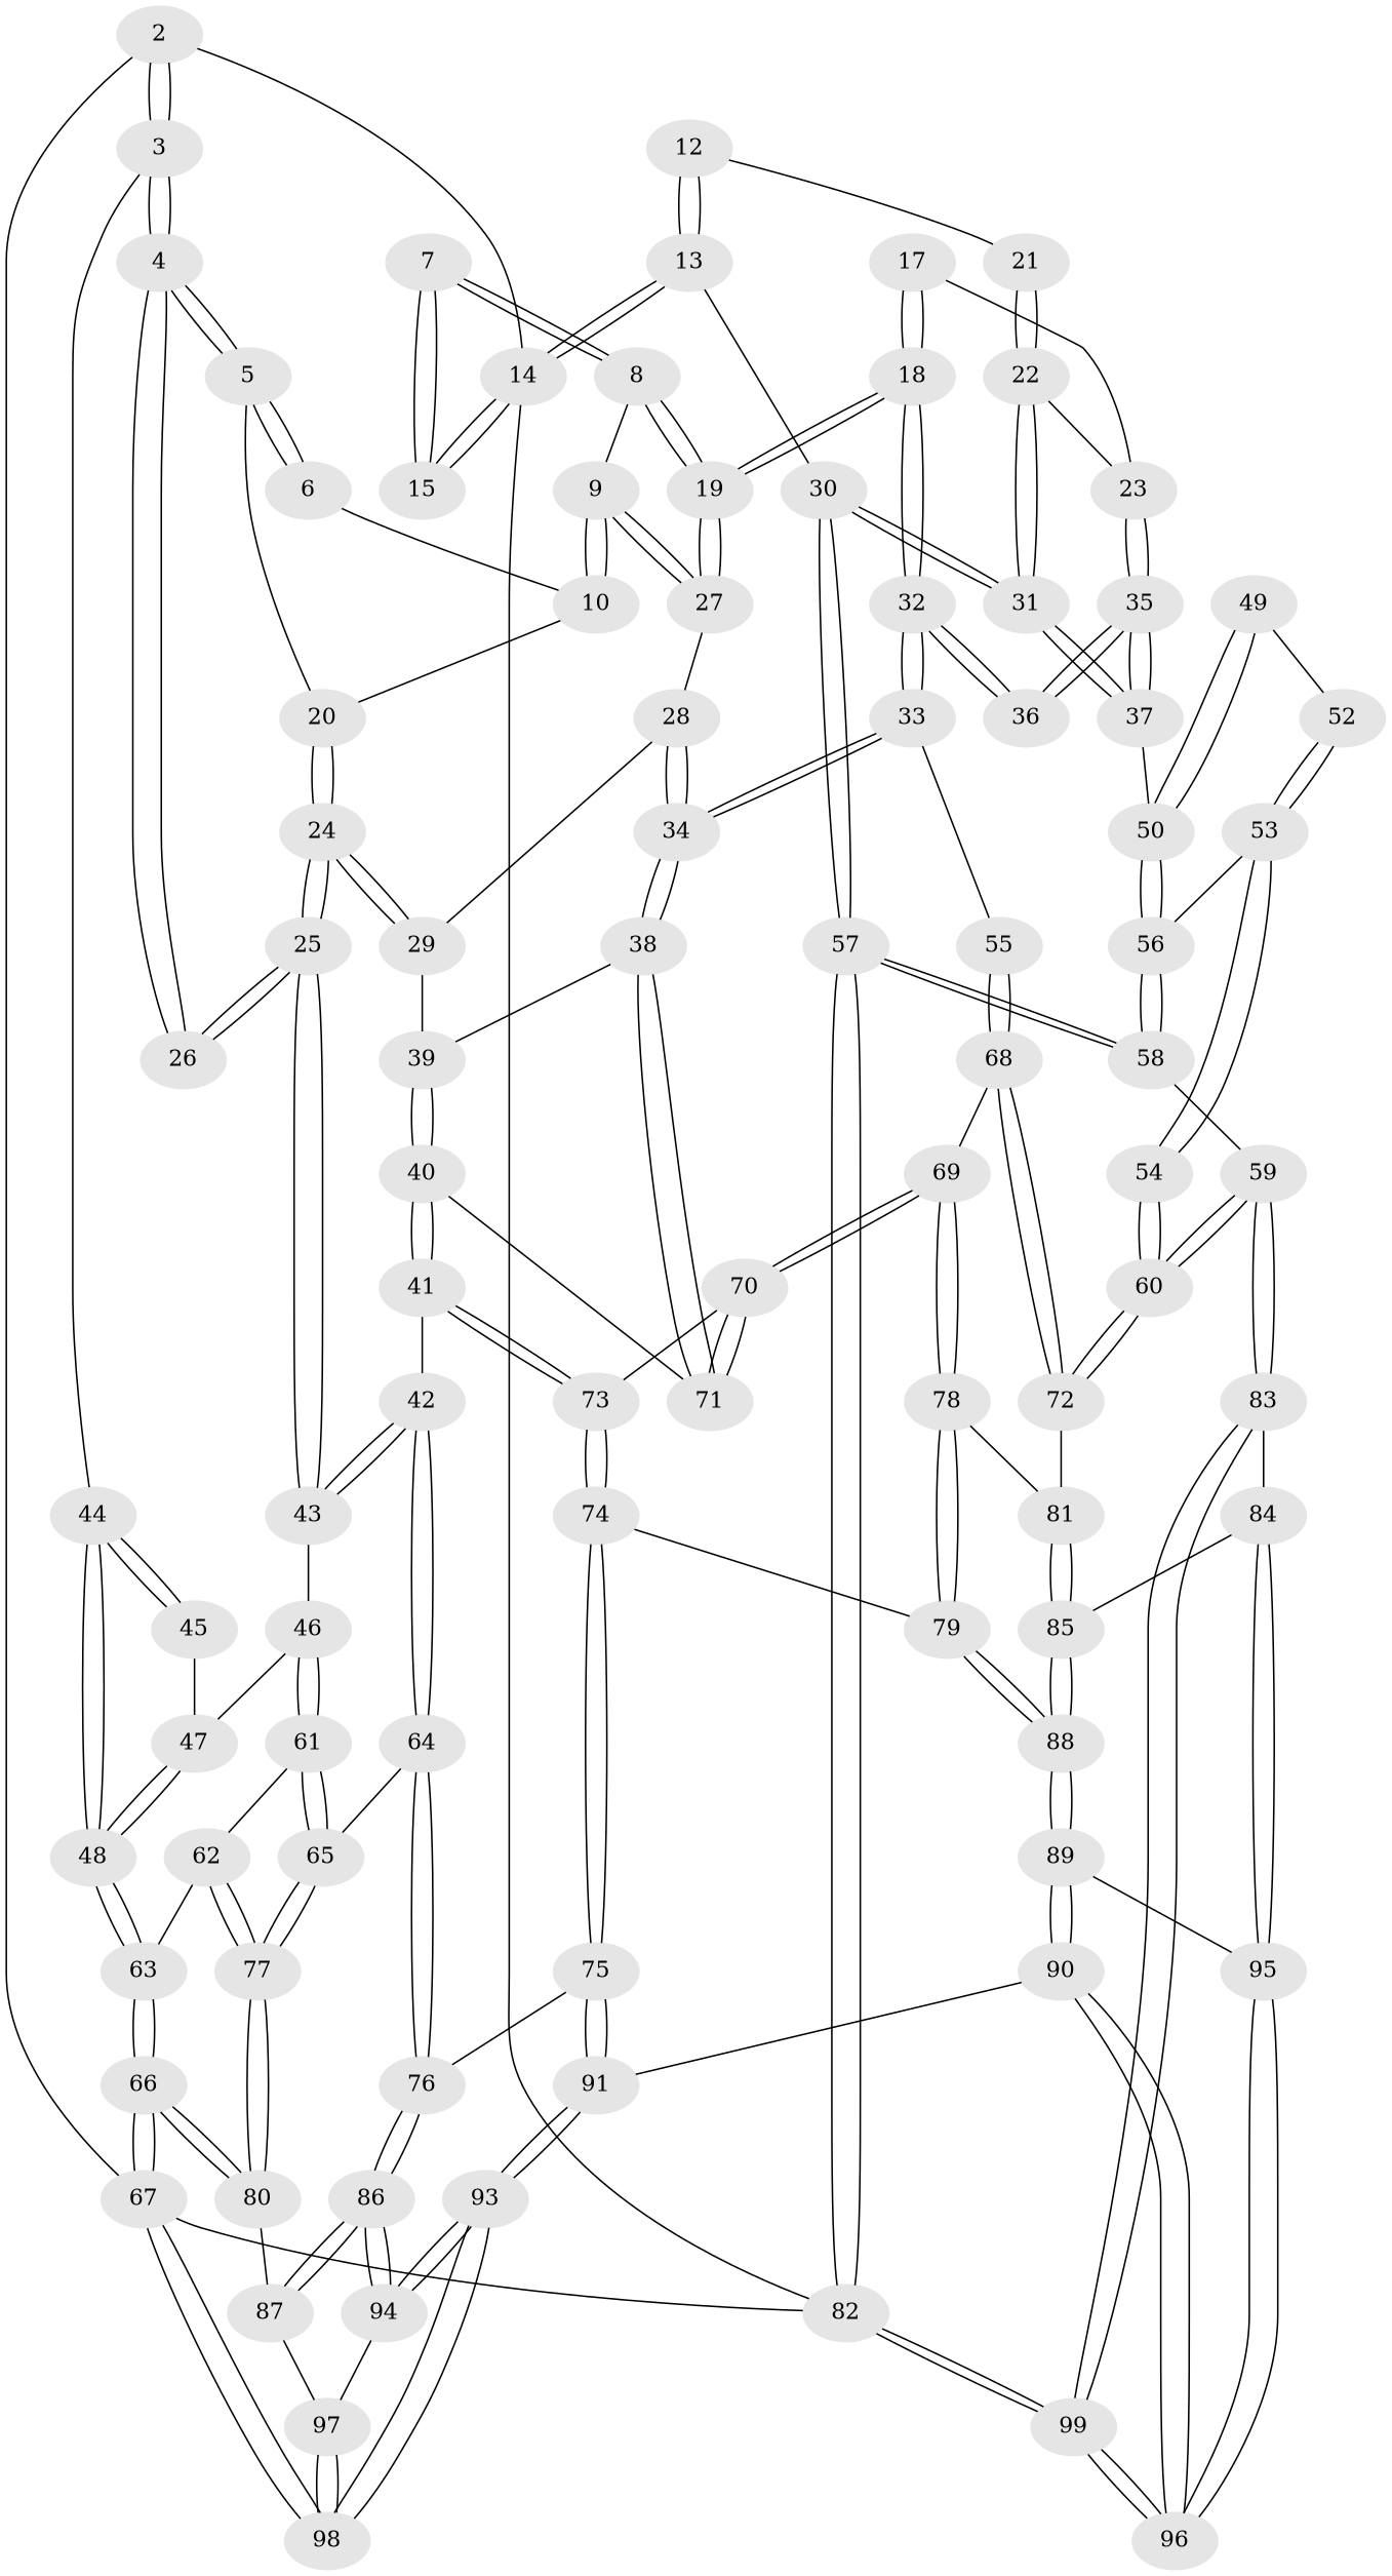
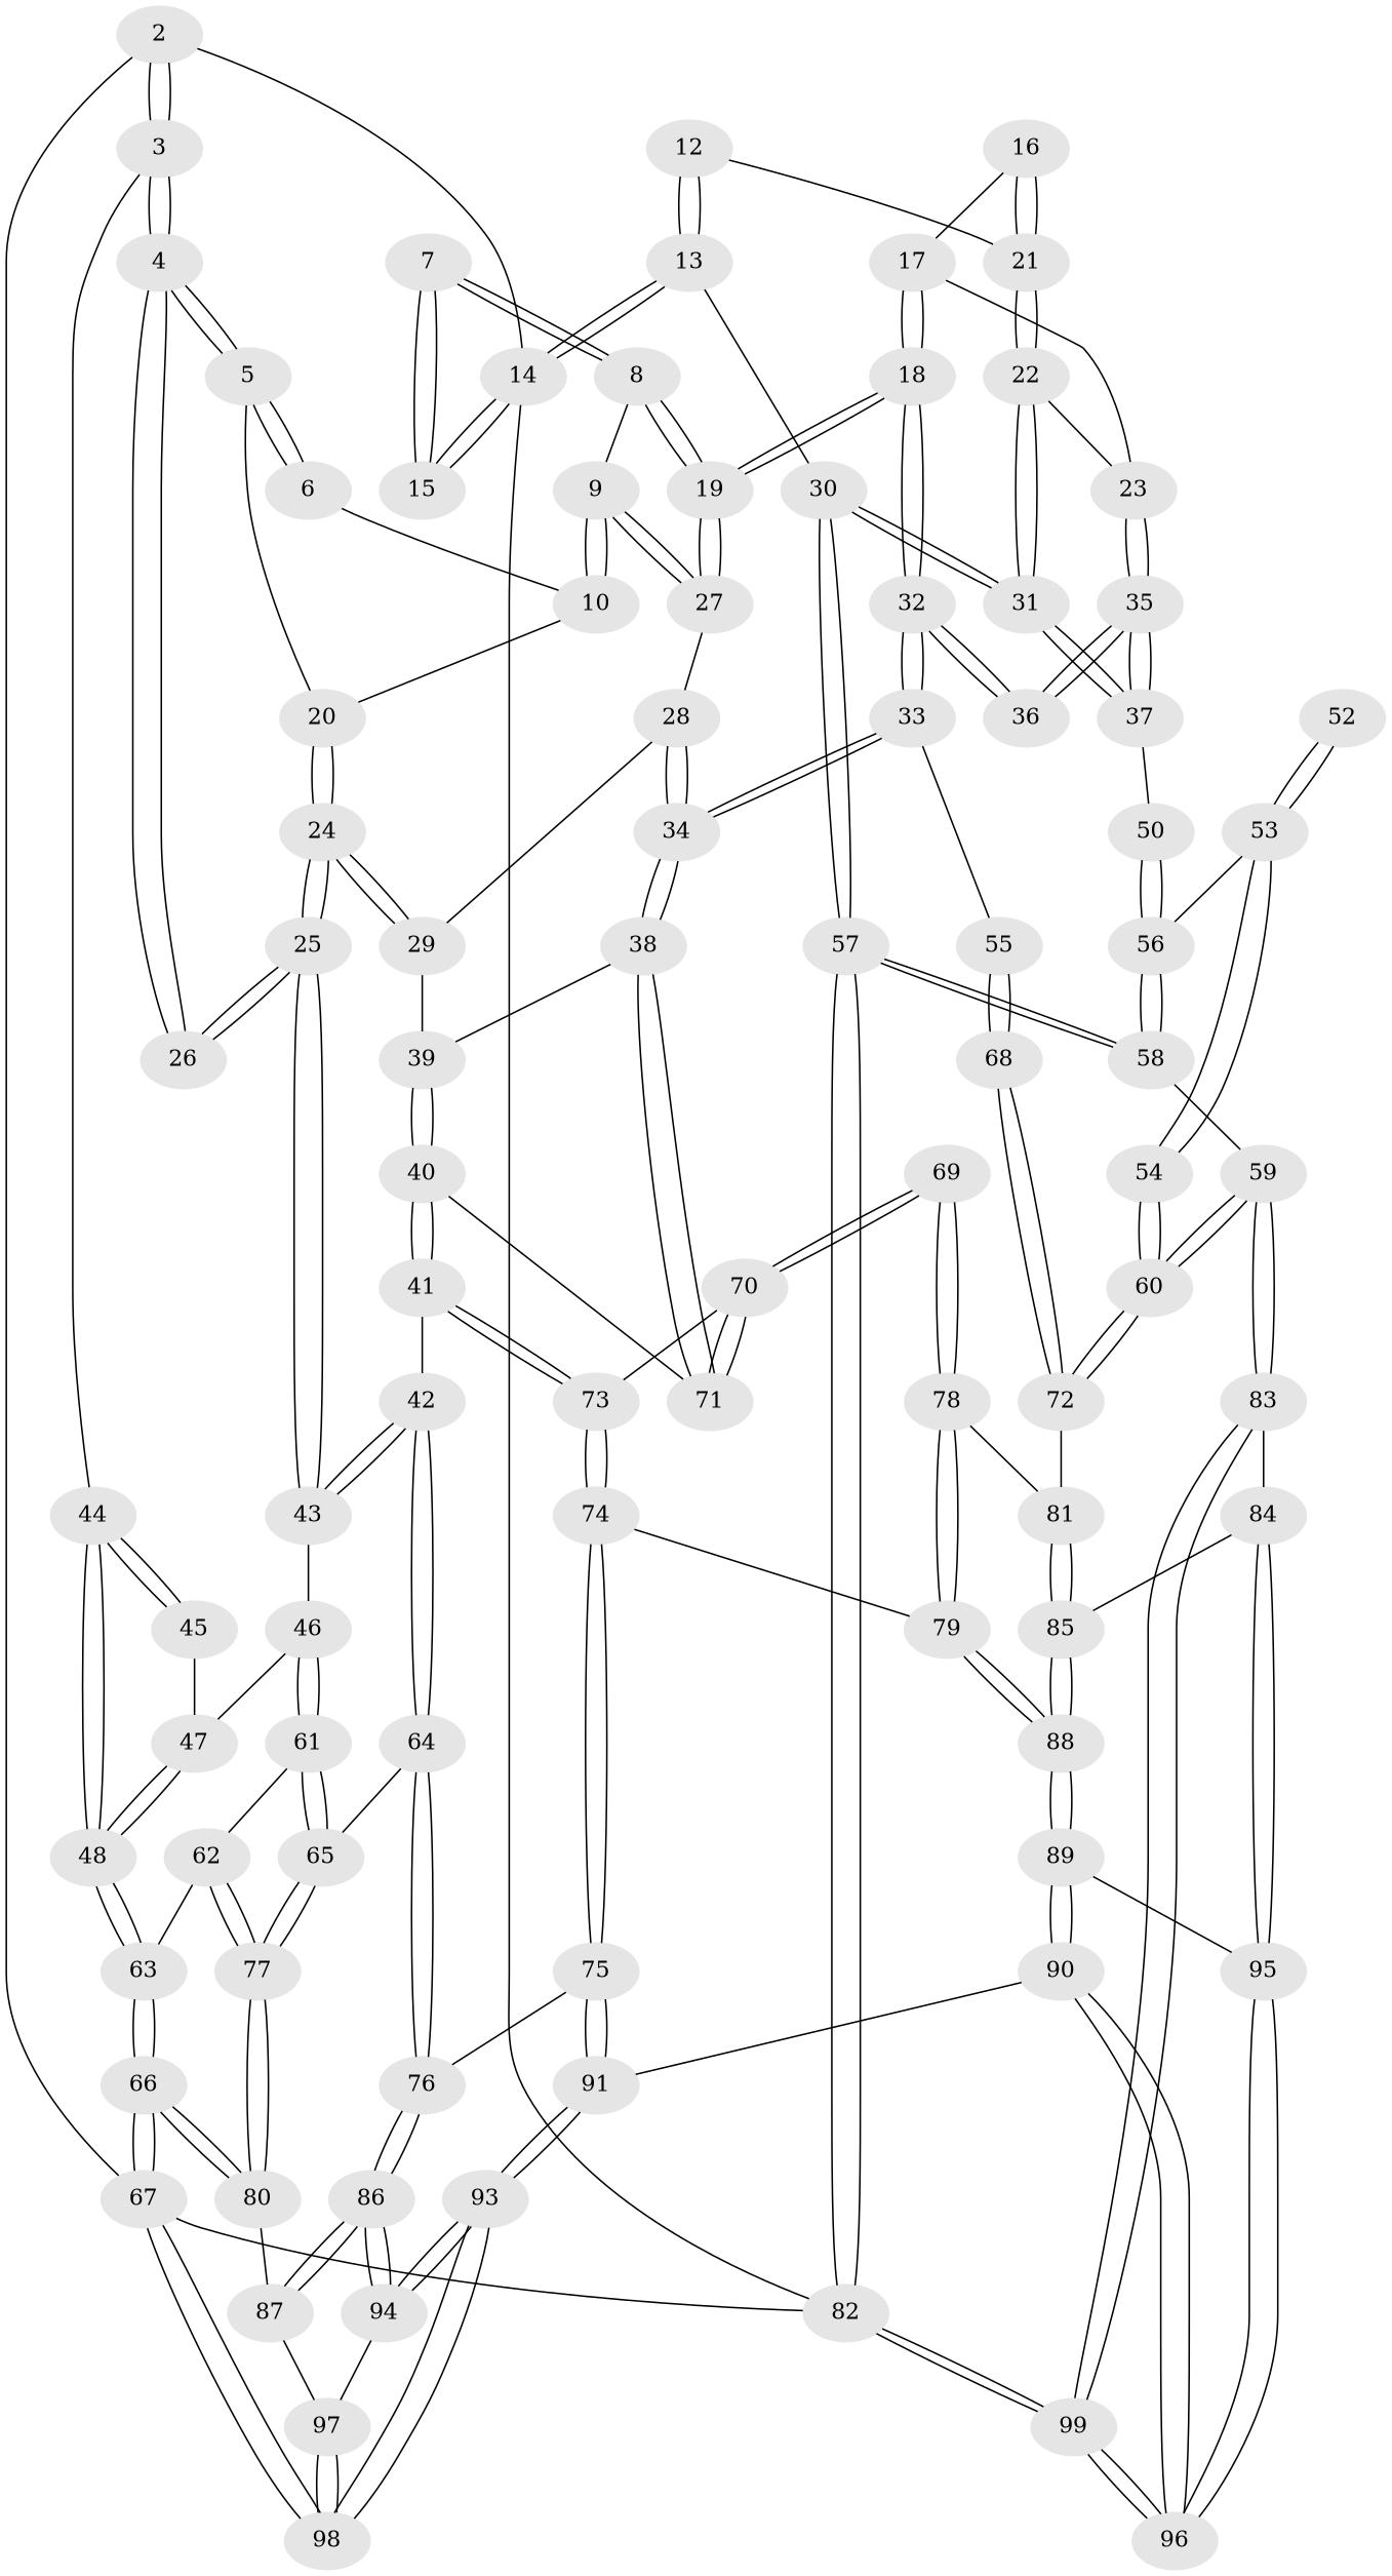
  graph {
    node [color=gray90 style=filled]
    2
    3
    14
    67
    7
    8
    15
    4
    44
    82
    98
    5
    26
    45
    48
    6
    20
    10
    24
    9
    19
    27
    28
    12
    13
    21
+   16
    17
    30
    22
    31
    57
    n33 [label=99]
    18
    23
    32
    35
    33
    36
    25
    29
    37
    43
    39
    46
    34
    38
    40
    58
    50
    55
    68
    71
    56
    41
    42
    73
    64
    74
    65
    76
    47
    61
    63
    62
    66
-   49
    52
    53
    54
    60
    72
    69
    59
    83
    84
    81
    77
    80
    86
    87
    70
    78
    79
    85
    75
    91
    88
    93
    94
    89
    97
    96
    95
    90
    2 -- 3
    2 -- 3
    2 -- 14
    2 -- 67
    3 -- 4
    3 -- 4
    3 -- 44
    14 -- 15
    14 -- 15
    14 -- 82
    67 -- 82
    67 -- 98
    67 -- 98
    7 -- 8
    7 -- 8
    7 -- 15
    7 -- 15
    8 -- 9
    8 -- 19
    8 -- 19
    4 -- 5
    4 -- 5
    4 -- 26
    4 -- 26
    44 -- 45
    44 -- 45
    44 -- 48
    44 -- 48
    82 -- n33
    82 -- n33
    5 -- 6
    5 -- 6
    5 -- 20
    45 -- 47
    48 -- 63
    48 -- 63
    6 -- 10
    20 -- 24
    20 -- 24
    10 -- 20
    24 -- 25
    24 -- 25
    24 -- 29
    24 -- 29
    9 -- 10
    9 -- 10
    9 -- 27
    9 -- 27
    19 -- 27
    19 -- 27
    27 -- 28
    28 -- 29
    28 -- 34
    28 -- 34
    12 -- 13
    12 -- 13
    12 -- 21
    13 -- 14
    13 -- 14
    13 -- 30
    21 -- 22
    21 -- 22
+   16 -- 21
+   16 -- 21
+   16 -- 17
    17 -- 18
    17 -- 18
    17 -- 23
    30 -- 31
    30 -- 31
    30 -- 57
    30 -- 57
    22 -- 31
    22 -- 31
    22 -- 23
    31 -- 37
    31 -- 37
    57 -- 82
    57 -- 82
    57 -- 58
    57 -- 58
    n33 -- 96
    n33 -- 96
    18 -- 19
    18 -- 19
    18 -- 32
    18 -- 32
    23 -- 35
    23 -- 35
    32 -- 33
    32 -- 33
    32 -- 36
    32 -- 36
    35 -- 36
    35 -- 36
    35 -- 37
    35 -- 37
    33 -- 34
    33 -- 34
    33 -- 55
    25 -- 26
    25 -- 26
    25 -- 43
    25 -- 43
    29 -- 39
    37 -- 50
    43 -- 46
    39 -- 40
    39 -- 40
    46 -- 47
    46 -- 61
    46 -- 61
    34 -- 38
    34 -- 38
    38 -- 39
    38 -- 71
    38 -- 71
    40 -- 71
    40 -- 41
    40 -- 41
    58 -- 59
    50 -- 56
    50 -- 56
    55 -- 68
    55 -- 68
    68 -- 72
    68 -- 72
-   68 -- 69
    56 -- 58
    56 -- 58
    41 -- 42
    41 -- 73
    41 -- 73
    42 -- 43
    42 -- 43
    42 -- 64
    42 -- 64
    73 -- 74
    73 -- 74
    64 -- 65
    64 -- 76
    64 -- 76
    74 -- 79
    74 -- 75
    74 -- 75
    65 -- 77
    65 -- 77
    76 -- 86
    76 -- 86
    47 -- 48
    47 -- 48
    61 -- 65
    61 -- 65
    61 -- 62
    63 -- 66
    63 -- 66
    62 -- 63
    62 -- 77
    62 -- 77
    66 -- 67
    66 -- 67
    66 -- 80
    66 -- 80
-   49 -- 50
-   49 -- 50
-   49 -- 52
    52 -- 53
    52 -- 53
    53 -- 56
    53 -- 54
    53 -- 54
    54 -- 60
    54 -- 60
    60 -- 72
    60 -- 72
    72 -- 81
    69 -- 70
    69 -- 70
    69 -- 78
    69 -- 78
    59 -- 60
    59 -- 60
    59 -- 83
    59 -- 83
    83 -- n33
    83 -- n33
    83 -- 84
    84 -- 85
    84 -- 95
    84 -- 95
    81 -- 85
    81 -- 85
    77 -- 80
    77 -- 80
    80 -- 87
    86 -- 87
    86 -- 87
    86 -- 94
    86 -- 94
    87 -- 97
    70 -- 71
    70 -- 71
    70 -- 73
    78 -- 81
    78 -- 79
    78 -- 79
    79 -- 88
    79 -- 88
    85 -- 88
    85 -- 88
    75 -- 76
    75 -- 91
    75 -- 91
    91 -- 93
    91 -- 93
    88 -- 89
    88 -- 89
    93 -- 98
    93 -- 98
    93 -- 94
    93 -- 94
    94 -- 97
    89 -- 95
    89 -- 90
    89 -- 90
    97 -- 98
    97 -- 98
    95 -- 96
    95 -- 96
    90 -- 91
    90 -- 96
    90 -- 96
  }
